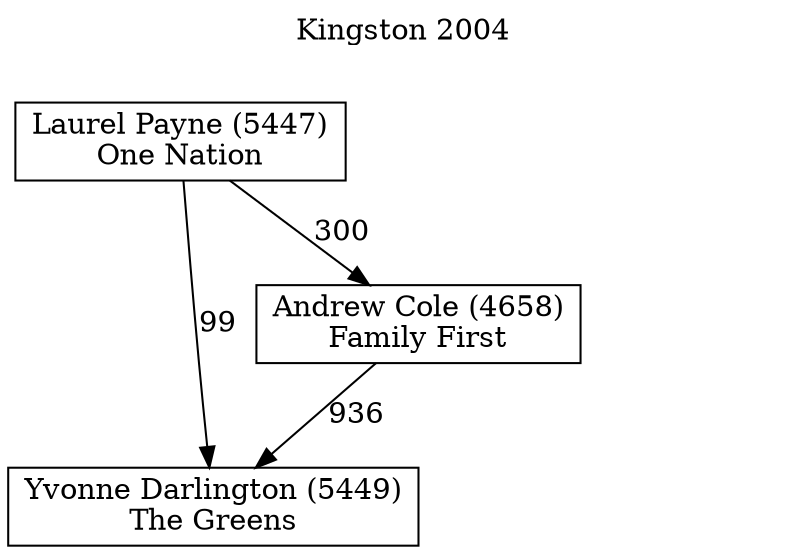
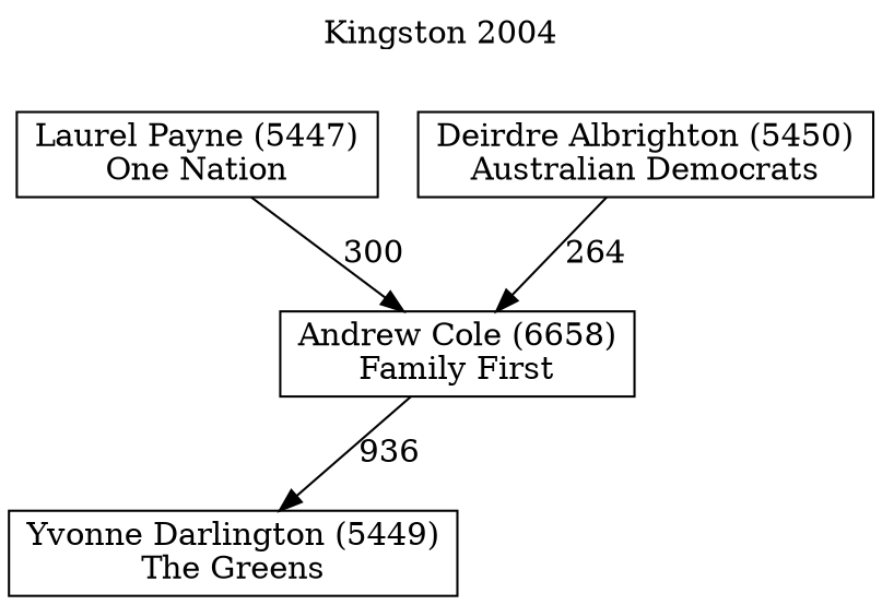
  digraph {
    label="Kingston 2004"
    labelloc=t
    mclimit=10
    node [shape=box]
-   n1 [label="Andrew Cole (4658)\nFamily First"]
+   n1 [label="Andrew Cole (6658)\nFamily First"]
    n2 [label="Yvonne Darlington (5449)\nThe Greens"]
+   n3 [label="Deirdre Albrighton (5450)\nAustralian Democrats"]
    n4 [label="Laurel Payne (5447)\nOne Nation"]
    n1 -> n2 [label=936]
+   n3 -> n1 [label=264]
    n4 -> n1 [label=300]
-   n4 -> n2 [label=99]
  }
